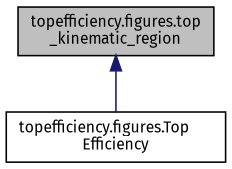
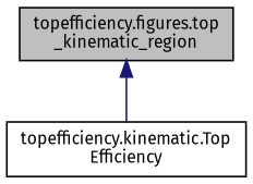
  digraph {
    rankdir=TB
    fontname="Fira Sans"
    node [color=black fontname="Fira Sans" fontsize=10 shape=record style=filled]
    n1 [fillcolor=grey75 fontcolor=black height=0.2 label="topefficiency.figures.top\l_kinematic_region" width=0.4]
-   n2 [fillcolor=white height=0.2 label="topefficiency.figures.Top\lEfficiency" width=0.4]
+   n2 [fillcolor=white height=0.2 label="topefficiency.kinematic.Top\lEfficiency" width=0.4]
    n1 -> n2 [color=midnightblue dir=back fontname="Fira Sans" fontsize=10 labelfontname=Helvetica labelfontsize=10 style=solid]
  }
